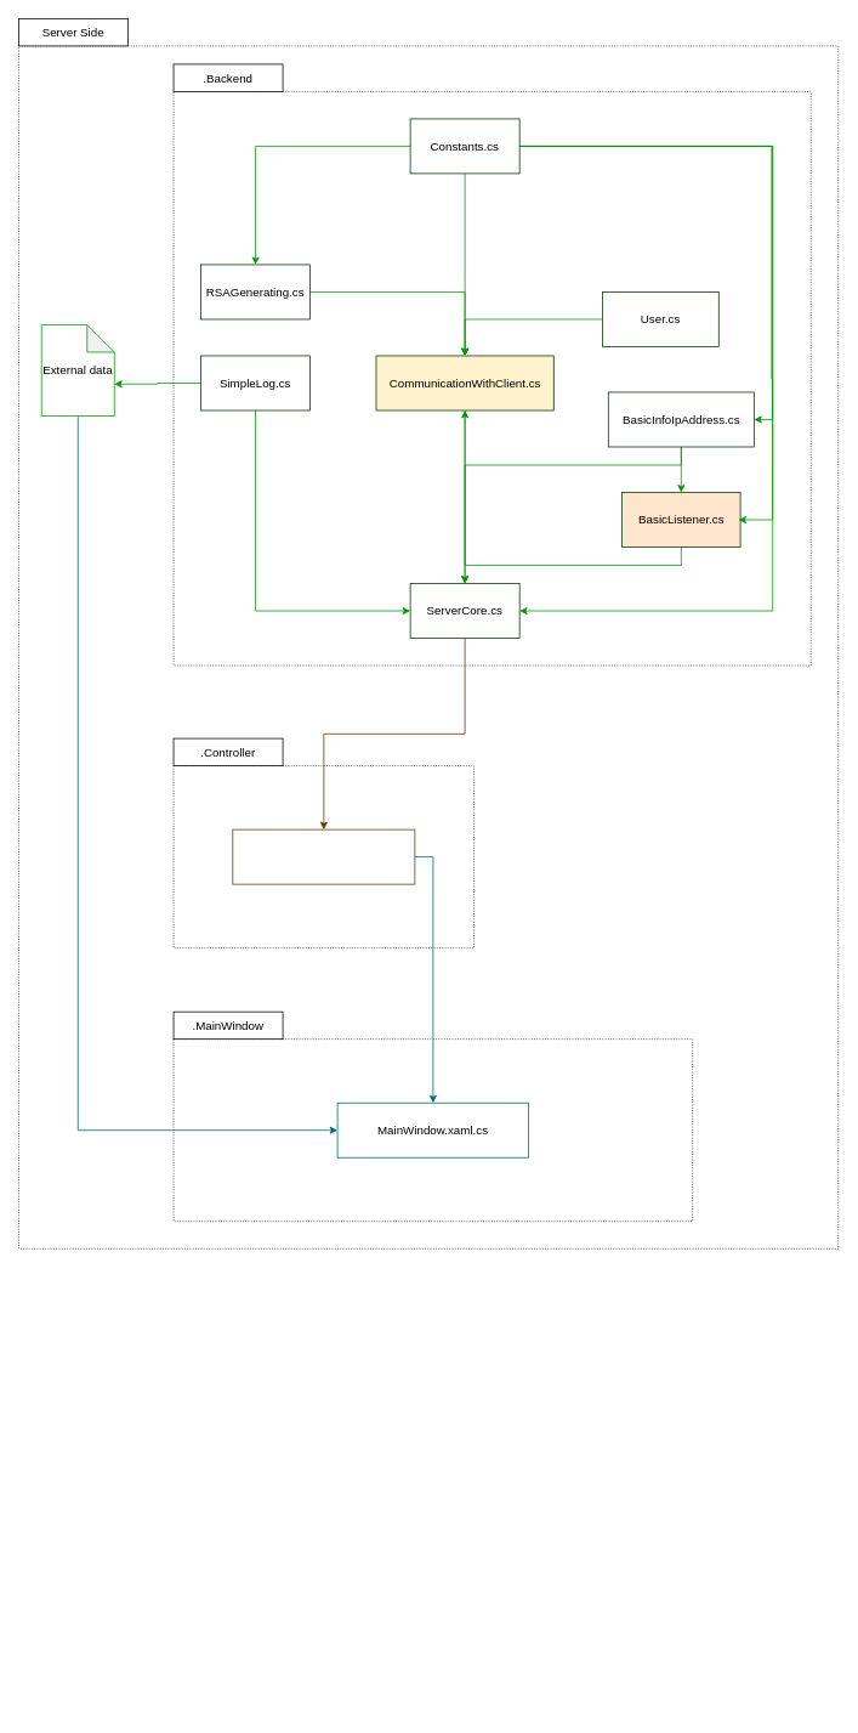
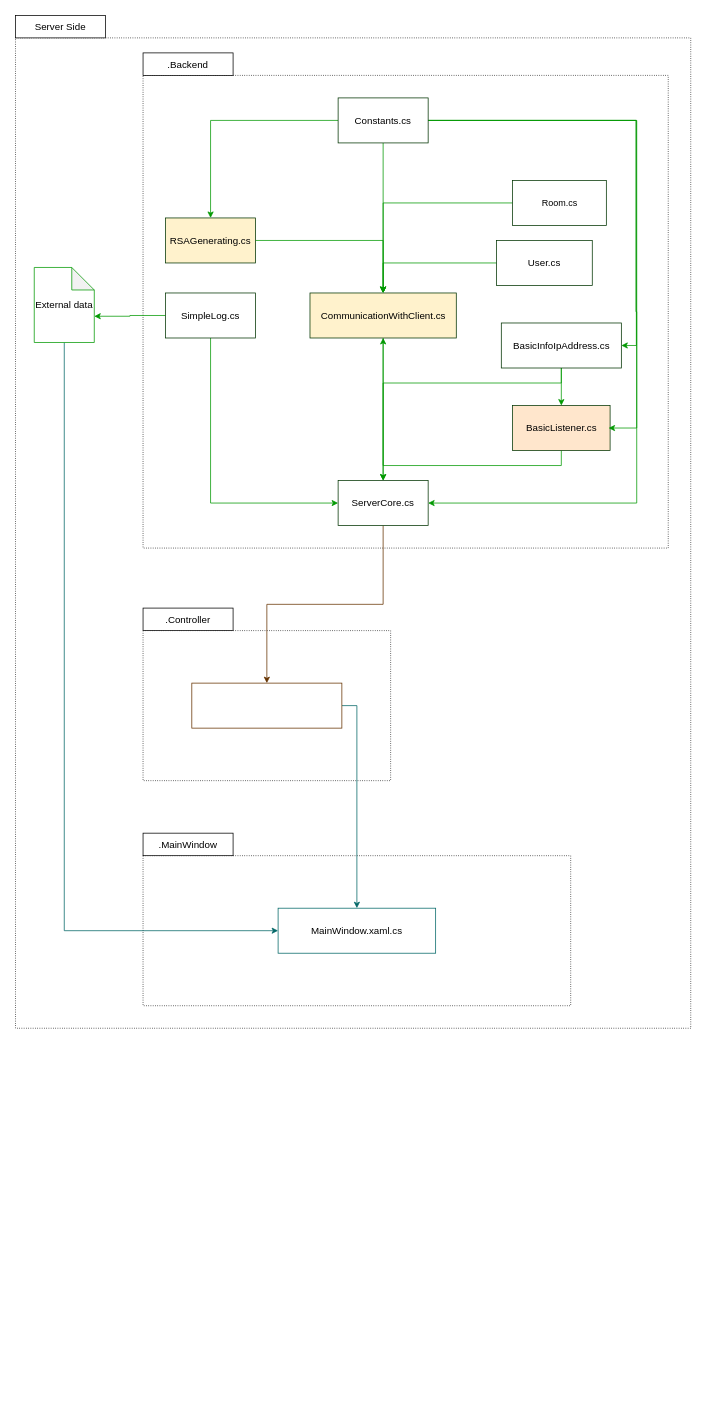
  <mxCell id="0" />
  <mxCell id="1" parent="0" />
  <mxCell id="2" value="" style="rounded=0;whiteSpace=wrap;html=1;fillColor=none;dashed=1;dashPattern=1 2;" parent="1" vertex="1"><mxGeometry x="20" y="50" width="900" height="1320" as="geometry" /></mxCell>
  <mxCell id="3" value="" style="rounded=0;whiteSpace=wrap;html=1;fillColor=none;dashed=1;dashPattern=1 2;" parent="1" vertex="1"><mxGeometry x="190" y="1140" width="570" height="200" as="geometry" /></mxCell>
  <mxCell id="4" value="" style="rounded=0;whiteSpace=wrap;html=1;fillColor=none;dashed=1;dashPattern=1 2;" parent="1" vertex="1"><mxGeometry x="190" y="840" width="330" height="200" as="geometry" /></mxCell>
  <mxCell id="5" value="" style="rounded=0;whiteSpace=wrap;html=1;fillColor=none;dashed=1;dashPattern=1 2;" parent="1" vertex="1"><mxGeometry x="190" y="100" width="700" height="630" as="geometry" /></mxCell>
  <mxCell id="6" style="edgeStyle=orthogonalEdgeStyle;rounded=0;orthogonalLoop=1;jettySize=auto;html=1;exitX=1;exitY=0.5;exitDx=0;exitDy=0;entryX=0.5;entryY=0;entryDx=0;entryDy=0;strokeColor=#006666;fontSize=13;" parent="1" source="7" target="13" edge="1"><mxGeometry relative="1" as="geometry" /></mxCell>
  <mxCell id="7" value="" style="rounded=0;whiteSpace=wrap;html=1;strokeColor=#663300;" parent="1" vertex="1"><mxGeometry x="255" y="910" width="200" height="60" as="geometry" /></mxCell>
  <mxCell id="8" style="edgeStyle=orthogonalEdgeStyle;rounded=0;orthogonalLoop=1;jettySize=auto;html=1;exitX=0.5;exitY=1;exitDx=0;exitDy=0;entryX=0;entryY=0.5;entryDx=0;entryDy=0;strokeColor=#009900;fontSize=13;" parent="1" source="10" target="32" edge="1"><mxGeometry relative="1" as="geometry" /></mxCell>
  <mxCell id="9" style="edgeStyle=orthogonalEdgeStyle;rounded=0;orthogonalLoop=1;jettySize=auto;html=1;entryX=0;entryY=0;entryDx=80;entryDy=65;entryPerimeter=0;strokeColor=#009900;fontSize=13;" parent="1" source="10" target="44" edge="1"><mxGeometry relative="1" as="geometry" /></mxCell>
  <mxCell id="10" value="&lt;font style=&quot;font-size: 13px;&quot;&gt;SimpleLog.cs&lt;/font&gt;" style="rounded=0;whiteSpace=wrap;html=1;strokeColor=#003300;" parent="1" vertex="1"><mxGeometry x="220" y="390" width="120" height="60" as="geometry" /></mxCell>
  <mxCell id="11" value=".Backend" style="rounded=0;whiteSpace=wrap;html=1;fillColor=default;fontSize=13;" parent="1" vertex="1"><mxGeometry x="190" y="70" width="120" height="30" as="geometry" /></mxCell>
  <mxCell id="12" value=".Controller" style="rounded=0;whiteSpace=wrap;html=1;fillColor=default;fontSize=13;" parent="1" vertex="1"><mxGeometry x="190" y="810" width="120" height="30" as="geometry" /></mxCell>
  <mxCell id="13" value="&lt;font style=&quot;font-size: 13px;&quot;&gt;MainWindow.xaml.cs&lt;/font&gt;" style="rounded=0;whiteSpace=wrap;html=1;fillColor=default;strokeColor=#006666;" parent="1" vertex="1"><mxGeometry x="370" y="1210" width="210" height="60" as="geometry" /></mxCell>
  <mxCell id="14" style="edgeStyle=orthogonalEdgeStyle;rounded=0;orthogonalLoop=1;jettySize=auto;html=1;exitX=0.5;exitY=1;exitDx=0;exitDy=0;entryX=0.5;entryY=0;entryDx=0;entryDy=0;strokeColor=#009999;strokeWidth=2;" parent="1" edge="1"><mxGeometry relative="1" as="geometry"><mxPoint x="480" y="1477" as="sourcePoint" /></mxGeometry></mxCell>
  <mxCell id="15" style="edgeStyle=orthogonalEdgeStyle;rounded=0;orthogonalLoop=1;jettySize=auto;html=1;strokeColor=#009999;strokeWidth=2;" parent="1" edge="1"><mxGeometry relative="1" as="geometry"><Array as="points"><mxPoint x="480" y="1497" /><mxPoint x="290" y="1497" /></Array><mxPoint x="480" y="1477" as="sourcePoint" /></mxGeometry></mxCell>
  <mxCell id="16" style="edgeStyle=orthogonalEdgeStyle;rounded=0;orthogonalLoop=1;jettySize=auto;html=1;entryX=0.5;entryY=0;entryDx=0;entryDy=0;strokeColor=#009999;strokeWidth=2;" parent="1" edge="1"><mxGeometry relative="1" as="geometry"><Array as="points"><mxPoint x="480" y="1497" /><mxPoint x="645" y="1497" /></Array><mxPoint x="480" y="1477" as="sourcePoint" /></mxGeometry></mxCell>
  <mxCell id="17" style="edgeStyle=orthogonalEdgeStyle;rounded=0;orthogonalLoop=1;jettySize=auto;html=1;exitX=0.5;exitY=1;exitDx=0;exitDy=0;entryX=0;entryY=0.5;entryDx=0;entryDy=0;strokeColor=#009999;strokeWidth=2;" parent="1" edge="1"><mxGeometry relative="1" as="geometry"><Array as="points"><mxPoint x="480" y="1710" /><mxPoint x="330" y="1710" /><mxPoint x="330" y="1760" /></Array><mxPoint x="480" y="1689.5" as="sourcePoint" /></mxGeometry></mxCell>
  <mxCell id="18" style="edgeStyle=orthogonalEdgeStyle;rounded=0;orthogonalLoop=1;jettySize=auto;html=1;exitX=0.5;exitY=1;exitDx=0;exitDy=0;entryX=0;entryY=0.5;entryDx=0;entryDy=0;strokeColor=#009999;strokeWidth=2;" parent="1" edge="1"><mxGeometry relative="1" as="geometry"><Array as="points"><mxPoint x="480" y="1710" /><mxPoint x="330" y="1710" /><mxPoint x="330" y="1830" /></Array><mxPoint x="480" y="1689.5" as="sourcePoint" /></mxGeometry></mxCell>
  <mxCell id="19" value=".MainWindow" style="rounded=0;whiteSpace=wrap;html=1;fillColor=default;fontSize=13;" parent="1" vertex="1"><mxGeometry x="190" y="1110" width="120" height="30" as="geometry" /></mxCell>
  <mxCell id="20" style="edgeStyle=orthogonalEdgeStyle;rounded=0;orthogonalLoop=1;jettySize=auto;html=1;exitX=1;exitY=0.5;exitDx=0;exitDy=0;entryX=0.5;entryY=0;entryDx=0;entryDy=0;strokeColor=#009999;strokeWidth=2;" parent="1" edge="1"><mxGeometry relative="1" as="geometry"><Array as="points"><mxPoint x="660" y="1760" /><mxPoint x="660" y="1880" /><mxPoint x="480" y="1880" /></Array><mxPoint x="615" y="1760" as="sourcePoint" /></mxGeometry></mxCell>
  <mxCell id="21" style="edgeStyle=orthogonalEdgeStyle;rounded=0;orthogonalLoop=1;jettySize=auto;html=1;exitX=1;exitY=0.5;exitDx=0;exitDy=0;entryX=0.5;entryY=0;entryDx=0;entryDy=0;strokeColor=#009999;strokeWidth=2;" parent="1" edge="1"><mxGeometry relative="1" as="geometry"><Array as="points"><mxPoint x="660" y="1830" /><mxPoint x="660" y="1880" /><mxPoint x="480" y="1880" /></Array><mxPoint x="615" y="1830" as="sourcePoint" /></mxGeometry></mxCell>
+ <mxCell id="22" style="edgeStyle=orthogonalEdgeStyle;rounded=0;orthogonalLoop=1;jettySize=auto;html=1;exitX=0;exitY=0.5;exitDx=0;exitDy=0;entryX=0.5;entryY=0;entryDx=0;entryDy=0;strokeColor=#009900;fontSize=13;" parent="1" source="23" target="30" edge="1"><mxGeometry relative="1" as="geometry" /></mxCell>
+ <mxCell id="23" value="Room.cs" style="rounded=0;whiteSpace=wrap;html=1;strokeColor=#003300;" parent="1" vertex="1"><mxGeometry x="682.5" y="240" width="125" height="60" as="geometry" /></mxCell>
  <mxCell id="24" style="edgeStyle=orthogonalEdgeStyle;rounded=0;orthogonalLoop=1;jettySize=auto;html=1;entryX=0.5;entryY=0;entryDx=0;entryDy=0;fontSize=13;strokeColor=#009900;" parent="1" source="26" target="28" edge="1"><mxGeometry relative="1" as="geometry" /></mxCell>
  <mxCell id="25" style="edgeStyle=orthogonalEdgeStyle;rounded=0;orthogonalLoop=1;jettySize=auto;html=1;exitX=0.5;exitY=1;exitDx=0;exitDy=0;strokeColor=#009900;fontSize=13;" parent="1" source="26" edge="1"><mxGeometry relative="1" as="geometry"><mxPoint x="510" y="640" as="targetPoint" /><Array as="points"><mxPoint x="748" y="510" /><mxPoint x="510" y="510" /></Array></mxGeometry></mxCell>
  <mxCell id="26" value="BasicInfoIpAddress.cs" style="rounded=0;whiteSpace=wrap;html=1;strokeColor=#003300;fontSize=13;" parent="1" vertex="1"><mxGeometry x="667.5" y="430" width="160" height="60" as="geometry" /></mxCell>
  <mxCell id="27" style="edgeStyle=orthogonalEdgeStyle;rounded=0;orthogonalLoop=1;jettySize=auto;html=1;exitX=0.5;exitY=1;exitDx=0;exitDy=0;strokeColor=#009900;fontSize=13;" parent="1" source="28" target="30" edge="1"><mxGeometry relative="1" as="geometry" /></mxCell>
  <mxCell id="28" value="BasicListener.cs" style="rounded=0;whiteSpace=wrap;html=1;strokeColor=#003300;fontSize=13;fillColor=#ffe6cc;" parent="1" vertex="1"><mxGeometry x="682.5" y="540" width="130" height="60" as="geometry" /></mxCell>
  <mxCell id="29" style="edgeStyle=orthogonalEdgeStyle;rounded=0;orthogonalLoop=1;jettySize=auto;html=1;exitX=0.5;exitY=1;exitDx=0;exitDy=0;entryX=0.5;entryY=0;entryDx=0;entryDy=0;strokeColor=#009900;fontSize=13;" parent="1" source="30" target="32" edge="1"><mxGeometry relative="1" as="geometry" /></mxCell>
  <mxCell id="30" value="CommunicationWithClient.cs" style="rounded=0;whiteSpace=wrap;html=1;strokeColor=#003300;fontSize=13;fillColor=#fff2cc;" parent="1" vertex="1"><mxGeometry x="412.5" y="390" width="195" height="60" as="geometry" /></mxCell>
  <mxCell id="31" style="edgeStyle=orthogonalEdgeStyle;rounded=0;orthogonalLoop=1;jettySize=auto;html=1;exitX=0.5;exitY=1;exitDx=0;exitDy=0;entryX=0.5;entryY=0;entryDx=0;entryDy=0;strokeColor=#663300;fontSize=13;" parent="1" source="32" target="7" edge="1"><mxGeometry relative="1" as="geometry" /></mxCell>
  <mxCell id="32" value="ServerCore.cs" style="rounded=0;whiteSpace=wrap;html=1;strokeColor=#003300;fontSize=13;" parent="1" vertex="1"><mxGeometry x="450" y="640" width="120" height="60" as="geometry" /></mxCell>
  <mxCell id="33" style="edgeStyle=orthogonalEdgeStyle;rounded=0;orthogonalLoop=1;jettySize=auto;html=1;strokeColor=#009900;fontSize=13;" parent="1" source="34" target="30" edge="1"><mxGeometry relative="1" as="geometry" /></mxCell>
- <mxCell id="34" value="RSAGenerating.cs" style="rounded=0;whiteSpace=wrap;html=1;strokeColor=#003300;fontSize=13;" parent="1" vertex="1"><mxGeometry x="220" y="290" width="120" height="60" as="geometry" /></mxCell>
+ <mxCell id="34" value="RSAGenerating.cs" style="rounded=0;whiteSpace=wrap;html=1;strokeColor=#003300;fontSize=13;fillColor=#fff2cc;" parent="1" vertex="1"><mxGeometry x="220" y="290" width="120" height="60" as="geometry" /></mxCell>
  <mxCell id="35" style="edgeStyle=orthogonalEdgeStyle;rounded=0;orthogonalLoop=1;jettySize=auto;html=1;exitX=0.5;exitY=1;exitDx=0;exitDy=0;strokeColor=#009900;fontSize=13;" parent="1" source="40" edge="1"><mxGeometry relative="1" as="geometry"><mxPoint x="510.069" y="390" as="targetPoint" /></mxGeometry></mxCell>
  <mxCell id="36" style="edgeStyle=orthogonalEdgeStyle;rounded=0;orthogonalLoop=1;jettySize=auto;html=1;exitX=1;exitY=0.5;exitDx=0;exitDy=0;entryX=1;entryY=0.5;entryDx=0;entryDy=0;strokeColor=#009900;fontSize=13;" parent="1" source="40" target="26" edge="1"><mxGeometry relative="1" as="geometry" /></mxCell>
  <mxCell id="37" style="edgeStyle=orthogonalEdgeStyle;rounded=0;orthogonalLoop=1;jettySize=auto;html=1;exitX=1;exitY=0.5;exitDx=0;exitDy=0;entryX=1;entryY=0.5;entryDx=0;entryDy=0;strokeColor=#009900;fontSize=13;" parent="1" edge="1"><mxGeometry relative="1" as="geometry"><mxPoint x="568" y="160" as="sourcePoint" /><mxPoint x="810.5" y="570" as="targetPoint" /><Array as="points"><mxPoint x="848" y="160" /><mxPoint x="848" y="570" /></Array></mxGeometry></mxCell>
  <mxCell id="38" style="edgeStyle=orthogonalEdgeStyle;rounded=0;orthogonalLoop=1;jettySize=auto;html=1;entryX=1;entryY=0.5;entryDx=0;entryDy=0;strokeColor=#009900;fontSize=13;" parent="1" source="40" target="32" edge="1"><mxGeometry relative="1" as="geometry"><Array as="points"><mxPoint x="847" y="160" /><mxPoint x="847" y="415" /><mxPoint x="848" y="415" /><mxPoint x="848" y="670" /></Array></mxGeometry></mxCell>
  <mxCell id="39" style="edgeStyle=orthogonalEdgeStyle;rounded=0;orthogonalLoop=1;jettySize=auto;html=1;entryX=0.5;entryY=0;entryDx=0;entryDy=0;strokeColor=#009900;fontSize=13;" parent="1" source="40" target="34" edge="1"><mxGeometry relative="1" as="geometry" /></mxCell>
  <mxCell id="40" value="Constants.cs" style="rounded=0;whiteSpace=wrap;html=1;strokeColor=#003300;fontSize=13;" parent="1" vertex="1"><mxGeometry x="450" y="130" width="120" height="60" as="geometry" /></mxCell>
  <mxCell id="41" style="edgeStyle=orthogonalEdgeStyle;rounded=0;orthogonalLoop=1;jettySize=auto;html=1;entryX=0.5;entryY=0;entryDx=0;entryDy=0;strokeColor=#009900;fontSize=13;" parent="1" source="42" target="30" edge="1"><mxGeometry relative="1" as="geometry" /></mxCell>
  <mxCell id="42" value="User.cs" style="rounded=0;whiteSpace=wrap;html=1;strokeColor=#003300;fontSize=13;" parent="1" vertex="1"><mxGeometry x="661.25" y="320" width="127.5" height="60" as="geometry" /></mxCell>
  <mxCell id="43" style="edgeStyle=orthogonalEdgeStyle;rounded=0;orthogonalLoop=1;jettySize=auto;html=1;exitX=0.5;exitY=1;exitDx=0;exitDy=0;exitPerimeter=0;entryX=0;entryY=0.5;entryDx=0;entryDy=0;strokeColor=#006666;fontSize=13;" parent="1" source="44" target="13" edge="1"><mxGeometry relative="1" as="geometry" /></mxCell>
  <mxCell id="44" value="&lt;span lang=&quot;en&quot; class=&quot;HwtZe&quot;&gt;External data&lt;/span&gt;" style="shape=note;whiteSpace=wrap;html=1;backgroundOutline=1;darkOpacity=0.05;strokeColor=#009900;fontSize=13;" parent="1" vertex="1"><mxGeometry x="45" y="356" width="80" height="100" as="geometry" /></mxCell>
  <mxCell id="45" value="Server Side" style="rounded=0;whiteSpace=wrap;html=1;fillColor=default;fontSize=13;" parent="1" vertex="1"><mxGeometry x="20" y="20" width="120" height="30" as="geometry" /></mxCell>
